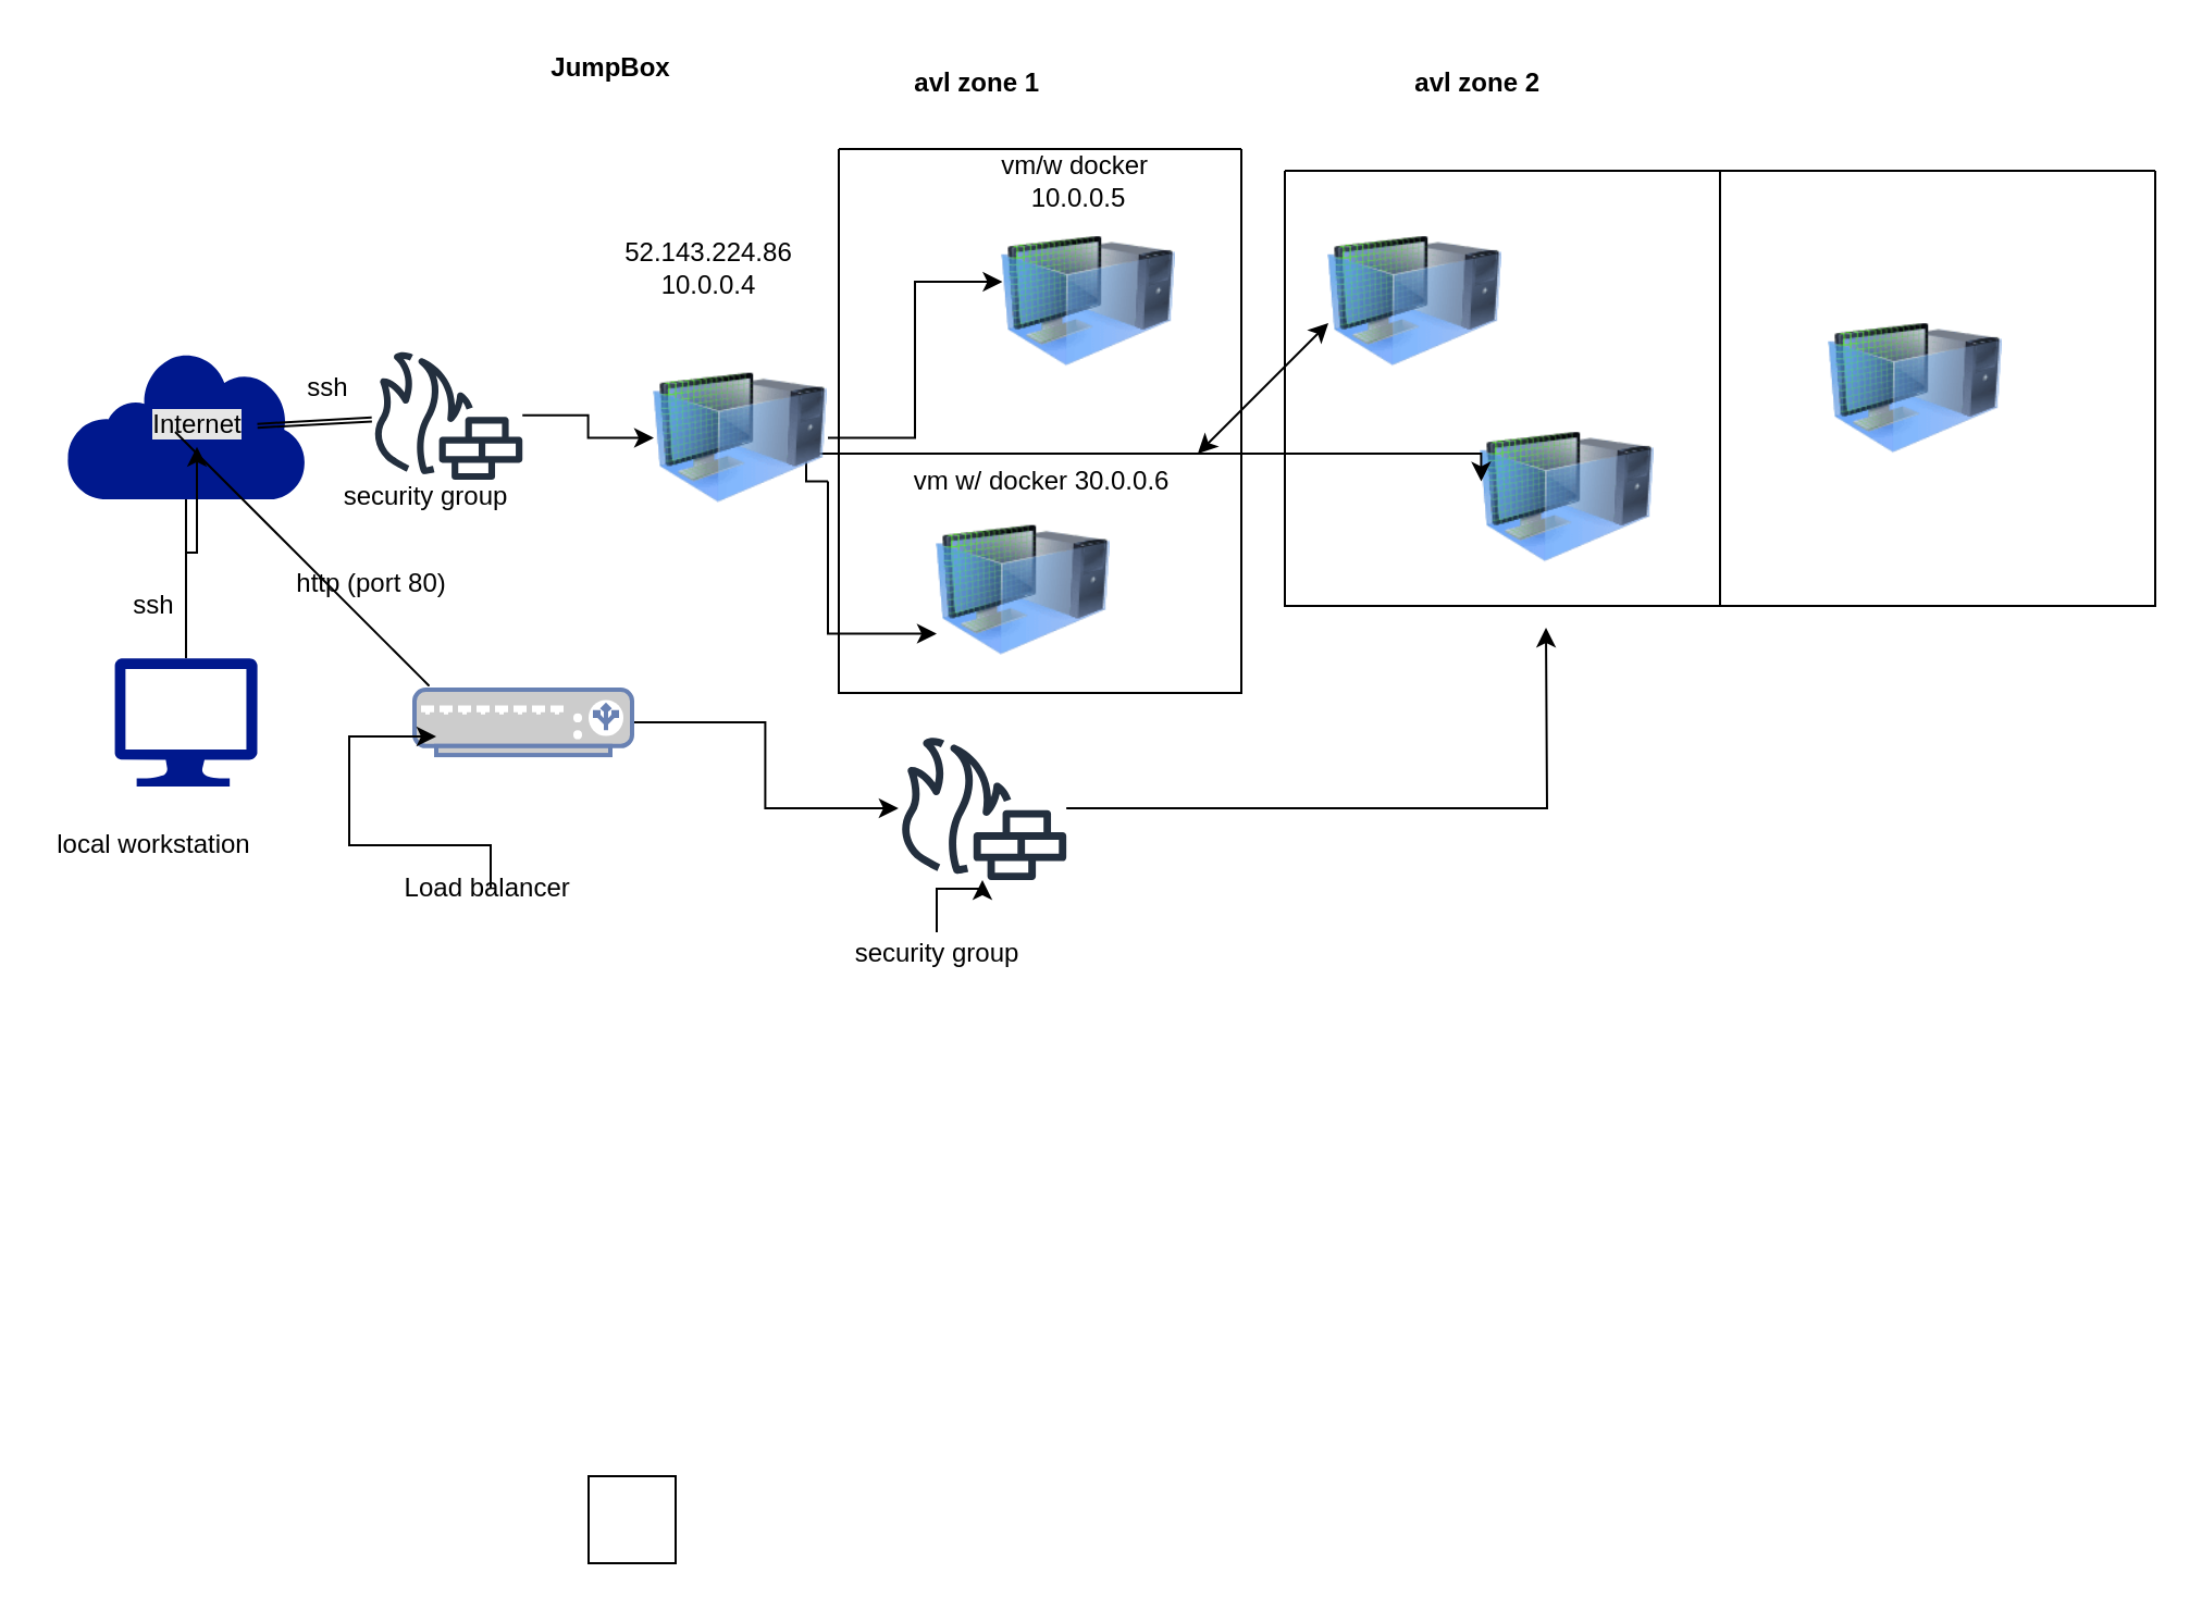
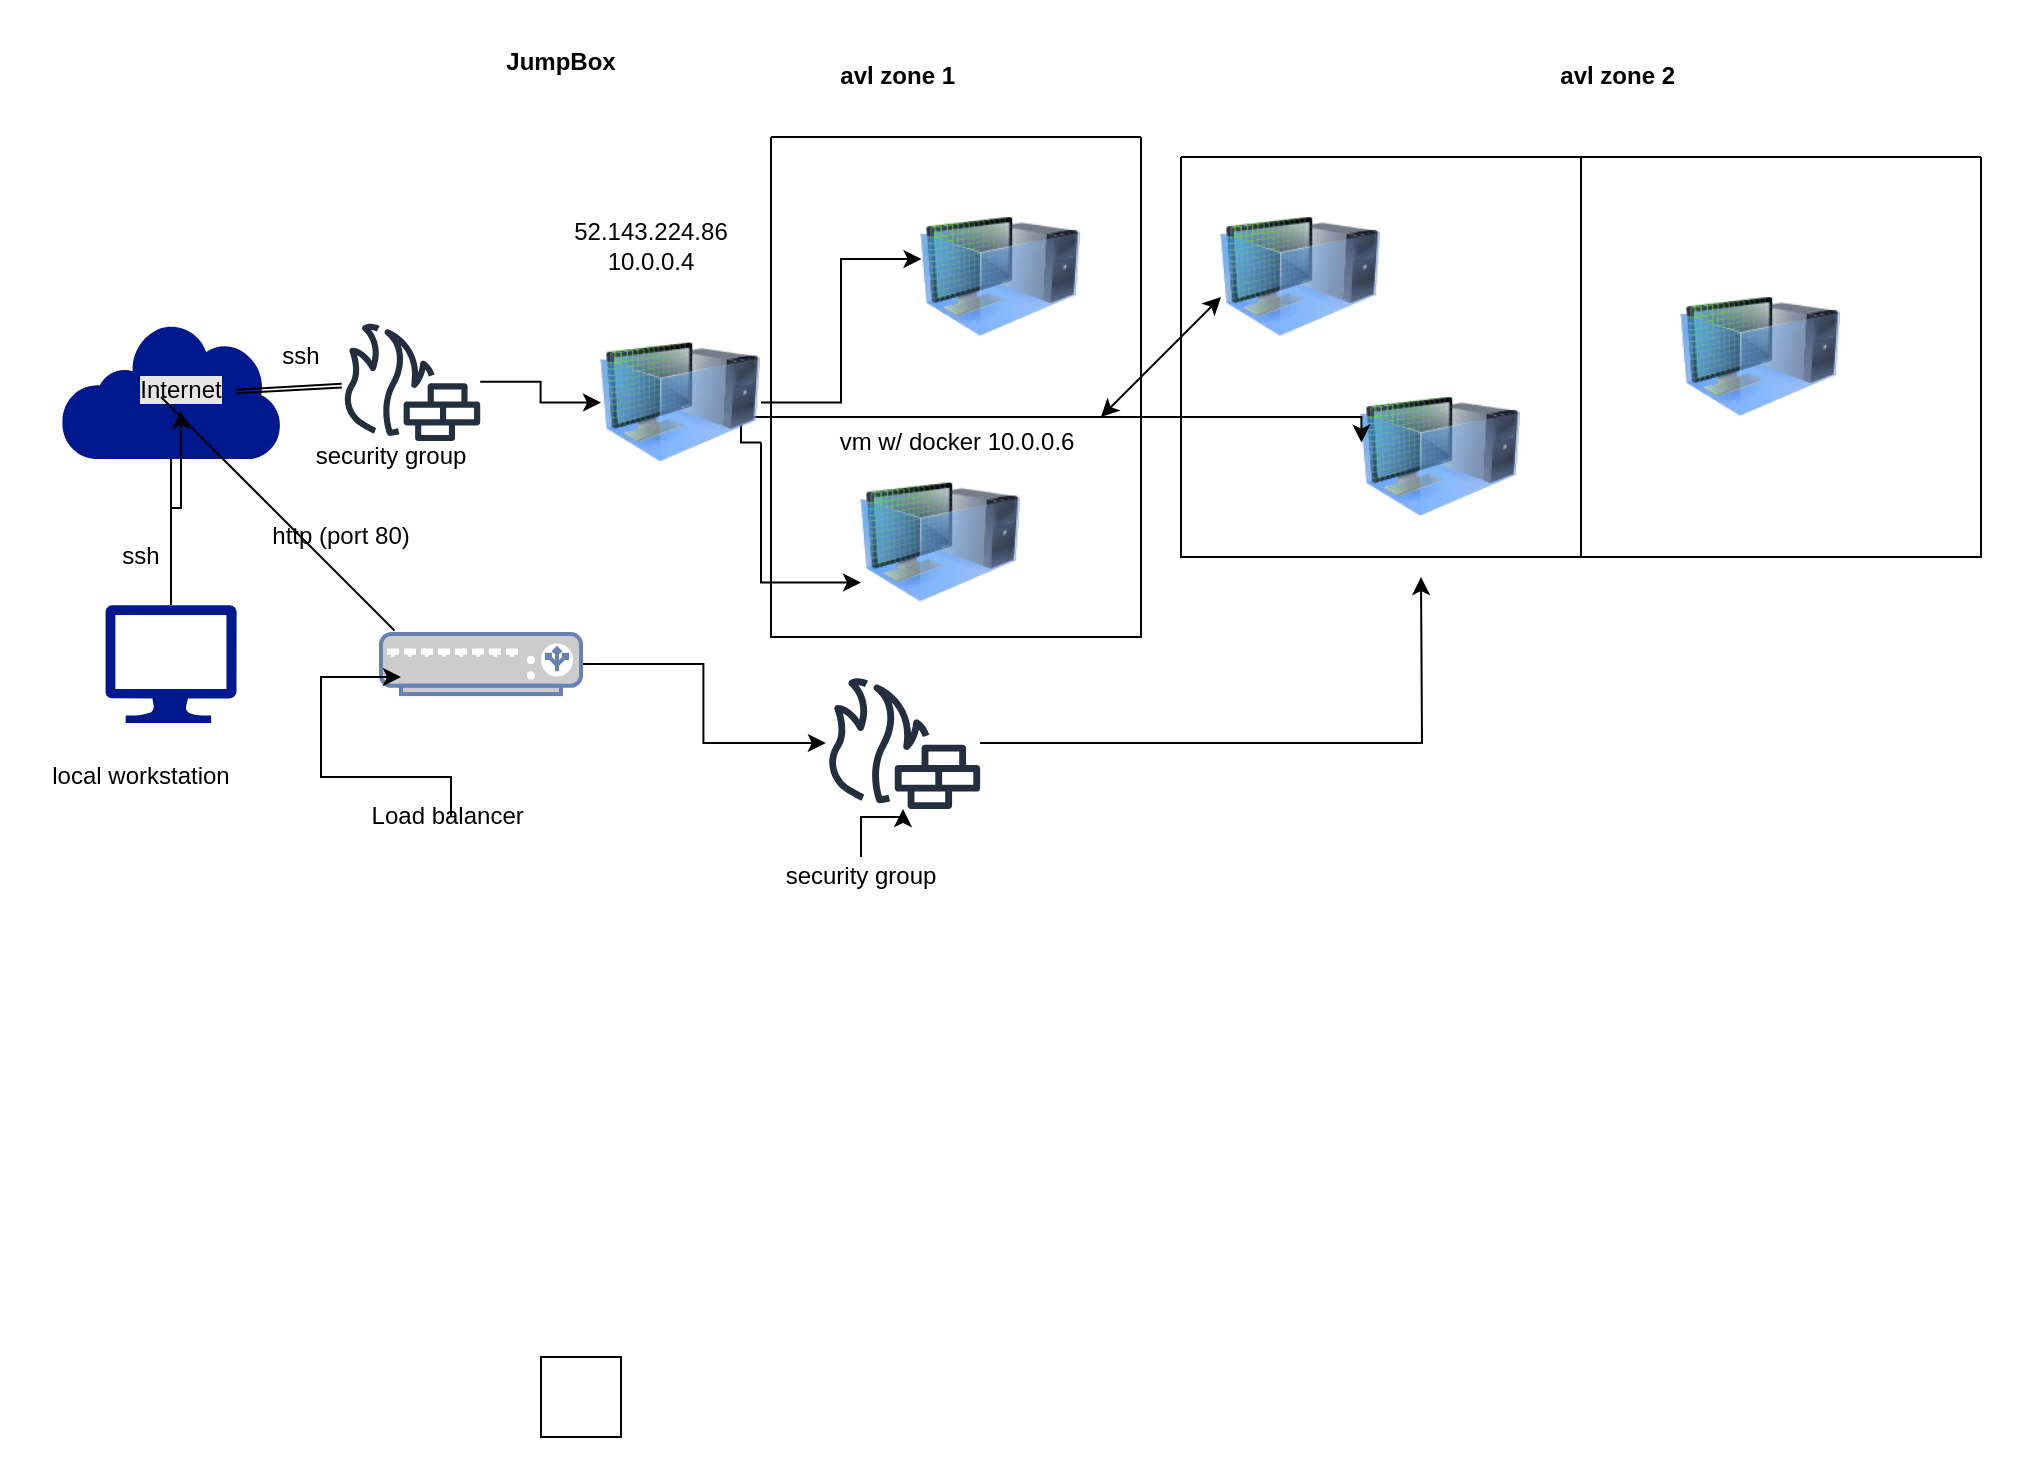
  <mxCell id="0" />
  <mxCell id="1" parent="0" />
  <mxCell id="2" value="" style="aspect=fixed;pointerEvents=1;shadow=0;dashed=0;html=1;strokeColor=none;labelPosition=center;verticalLabelPosition=bottom;verticalAlign=top;align=center;fillColor=#00188D;shape=mxgraph.mscae.enterprise.internet" parent="1" vertex="1"><mxGeometry x="30" y="160.8" width="110" height="68.2" as="geometry" /></mxCell>
  <mxCell id="3" value="" style="edgeStyle=orthogonalEdgeStyle;rounded=0;orthogonalLoop=1;jettySize=auto;html=1;" parent="1" source="4" target="21" edge="1"><mxGeometry relative="1" as="geometry" /></mxCell>
  <mxCell id="4" value="" style="aspect=fixed;pointerEvents=1;shadow=0;dashed=0;html=1;strokeColor=none;labelPosition=center;verticalLabelPosition=bottom;verticalAlign=top;align=center;fillColor=#00188D;shape=mxgraph.azure.computer" parent="1" vertex="1"><mxGeometry x="52.21" y="302.03" width="65.59" height="59.03" as="geometry" /></mxCell>
  <mxCell id="5" style="edgeStyle=orthogonalEdgeStyle;rounded=0;orthogonalLoop=1;jettySize=auto;html=1;" parent="1" source="6" edge="1"><mxGeometry relative="1" as="geometry"><mxPoint x="710" y="288" as="targetPoint" /></mxGeometry></mxCell>
  <mxCell id="6" value="" style="outlineConnect=0;fontColor=#232F3E;gradientColor=none;fillColor=#232F3E;strokeColor=none;dashed=0;verticalLabelPosition=bottom;verticalAlign=top;align=center;html=1;fontSize=12;fontStyle=0;aspect=fixed;pointerEvents=1;shape=mxgraph.aws4.generic_firewall;" parent="1" vertex="1"><mxGeometry x="412" y="338" width="78" height="66" as="geometry" /></mxCell>
  <mxCell id="7" style="edgeStyle=orthogonalEdgeStyle;rounded=0;orthogonalLoop=1;jettySize=auto;html=1;entryX=0;entryY=0.5;entryDx=0;entryDy=0;" parent="1" source="8" target="15" edge="1"><mxGeometry relative="1" as="geometry" /></mxCell>
  <mxCell id="8" value="" style="outlineConnect=0;fontColor=#232F3E;gradientColor=none;fillColor=#232F3E;strokeColor=none;dashed=0;verticalLabelPosition=bottom;verticalAlign=top;align=center;html=1;fontSize=12;fontStyle=0;aspect=fixed;pointerEvents=1;shape=mxgraph.aws4.generic_firewall;" parent="1" vertex="1"><mxGeometry x="170" y="160.8" width="70" height="59.22" as="geometry" /></mxCell>
  <mxCell id="9" value="" style="image;html=1;image=img/lib/clip_art/computers/Virtual_Machine_128x128.png" parent="1" vertex="1"><mxGeometry x="680" y="188" width="80" height="80" as="geometry" /></mxCell>
  <mxCell id="10" value="" style="image;html=1;image=img/lib/clip_art/computers/Virtual_Machine_128x128.png" parent="1" vertex="1"><mxGeometry x="610" y="98" width="80" height="80" as="geometry" /></mxCell>
  <mxCell id="11" value="" style="image;html=1;image=img/lib/clip_art/computers/Virtual_Machine_128x128.png" parent="1" vertex="1"><mxGeometry x="460" y="98" width="80" height="80" as="geometry" /></mxCell>
  <mxCell id="12" style="edgeStyle=orthogonalEdgeStyle;rounded=0;orthogonalLoop=1;jettySize=auto;html=1;entryX=0.003;entryY=0.388;entryDx=0;entryDy=0;entryPerimeter=0;" parent="1" source="15" target="11" edge="1"><mxGeometry relative="1" as="geometry" /></mxCell>
  <mxCell id="13" style="edgeStyle=orthogonalEdgeStyle;rounded=0;orthogonalLoop=1;jettySize=auto;html=1;exitX=1;exitY=0.75;exitDx=0;exitDy=0;entryX=0.003;entryY=0.41;entryDx=0;entryDy=0;entryPerimeter=0;" parent="1" source="15" target="9" edge="1"><mxGeometry relative="1" as="geometry"><Array as="points"><mxPoint x="370" y="221" /><mxPoint x="370" y="208" /><mxPoint x="680" y="208" /></Array></mxGeometry></mxCell>
  <mxCell id="14" style="edgeStyle=orthogonalEdgeStyle;rounded=0;orthogonalLoop=1;jettySize=auto;html=1;entryX=0;entryY=0.75;entryDx=0;entryDy=0;exitX=1;exitY=0.75;exitDx=0;exitDy=0;" parent="1" source="15" target="16" edge="1"><mxGeometry relative="1" as="geometry"><mxPoint x="370" y="298" as="targetPoint" /><mxPoint x="380" y="228" as="sourcePoint" /><Array as="points"><mxPoint x="380" y="291" /></Array></mxGeometry></mxCell>
  <mxCell id="15" value="" style="image;html=1;image=img/lib/clip_art/computers/Virtual_Machine_128x128.png" parent="1" vertex="1"><mxGeometry x="300" y="160.8" width="80" height="80" as="geometry" /></mxCell>
  <mxCell id="16" value="" style="image;html=1;image=img/lib/clip_art/computers/Virtual_Machine_128x128.png" parent="1" vertex="1"><mxGeometry x="430" y="230.8" width="80" height="80" as="geometry" /></mxCell>
  <mxCell id="17" value="" style="image;html=1;image=img/lib/clip_art/computers/Virtual_Machine_128x128.png" parent="1" vertex="1"><mxGeometry x="840" y="138" width="80" height="80" as="geometry" /></mxCell>
  <mxCell id="18" style="edgeStyle=orthogonalEdgeStyle;rounded=0;orthogonalLoop=1;jettySize=auto;html=1;exitX=1;exitY=0.5;exitDx=0;exitDy=0;exitPerimeter=0;" parent="1" source="19" target="6" edge="1"><mxGeometry relative="1" as="geometry" /></mxCell>
  <mxCell id="19" value="" style="fontColor=#0066CC;verticalAlign=top;verticalLabelPosition=bottom;labelPosition=center;align=center;html=1;outlineConnect=0;fillColor=#CCCCCC;strokeColor=#6881B3;gradientColor=none;gradientDirection=north;strokeWidth=2;shape=mxgraph.networks.load_balancer;" parent="1" vertex="1"><mxGeometry x="190" y="316.54" width="100" height="30" as="geometry" /></mxCell>
  <mxCell id="20" value="" style="endArrow=none;html=1;" parent="1" source="2" edge="1"><mxGeometry width="50" height="50" relative="1" as="geometry"><mxPoint x="85" y="279" as="sourcePoint" /><mxPoint x="85" y="299.711" as="targetPoint" /></mxGeometry></mxCell>
  <mxCell id="21" value="&lt;span style=&quot;background-color: rgb(230 , 230 , 230)&quot;&gt;Internet&lt;/span&gt;" style="text;html=1;align=center;verticalAlign=middle;resizable=0;points=[];autosize=1;strokeColor=none;" parent="1" vertex="1"><mxGeometry x="60" y="184.9" width="60" height="20" as="geometry" /></mxCell>
  <mxCell id="22" value="ssh" style="text;html=1;align=center;verticalAlign=middle;resizable=0;points=[];autosize=1;strokeColor=none;" parent="1" vertex="1"><mxGeometry x="55" y="268" width="30" height="20" as="geometry" /></mxCell>
  <mxCell id="23" value="local workstation" style="text;html=1;align=center;verticalAlign=middle;resizable=0;points=[];autosize=1;strokeColor=none;" parent="1" vertex="1"><mxGeometry x="20" y="378" width="100" height="20" as="geometry" /></mxCell>
  <mxCell id="24" value="" style="shape=link;html=1;width=-1.765;" parent="1" target="8" edge="1"><mxGeometry width="100" relative="1" as="geometry"><mxPoint x="117.8" y="195.21" as="sourcePoint" /><mxPoint x="170" y="195" as="targetPoint" /></mxGeometry></mxCell>
  <mxCell id="25" value="" style="endArrow=none;html=1;" parent="1" edge="1"><mxGeometry width="50" height="50" relative="1" as="geometry"><mxPoint x="80" y="198" as="sourcePoint" /><mxPoint x="180" y="298" as="targetPoint" /><Array as="points"><mxPoint x="200" y="318" /></Array></mxGeometry></mxCell>
  <mxCell id="26" value="" style="endArrow=classic;startArrow=classic;html=1;" parent="1" edge="1"><mxGeometry width="50" height="50" relative="1" as="geometry"><mxPoint x="550" y="208" as="sourcePoint" /><mxPoint x="610" y="148" as="targetPoint" /></mxGeometry></mxCell>
  <mxCell id="27" value="" style="whiteSpace=wrap;html=1;aspect=fixed;" parent="1" vertex="1"><mxGeometry x="270" y="678" width="40" height="40" as="geometry" /></mxCell>
  <mxCell id="28" value="http (port 80)" style="text;html=1;align=center;verticalAlign=middle;resizable=0;points=[];autosize=1;strokeColor=none;" parent="1" vertex="1"><mxGeometry x="130" y="258" width="80" height="20" as="geometry" /></mxCell>
  <mxCell id="29" value="ssh" style="text;html=1;align=center;verticalAlign=middle;resizable=0;points=[];autosize=1;strokeColor=none;" parent="1" vertex="1"><mxGeometry x="135" y="168" width="30" height="20" as="geometry" /></mxCell>
  <mxCell id="30" value="JumpBox" style="text;html=1;align=center;verticalAlign=middle;resizable=0;points=[];autosize=1;strokeColor=none;fontStyle=1" parent="1" vertex="1"><mxGeometry x="245" y="20.8" width="70" height="20" as="geometry" /></mxCell>
  <mxCell id="31" value="" style="edgeStyle=orthogonalEdgeStyle;rounded=0;orthogonalLoop=1;jettySize=auto;html=1;" parent="1" edge="1"><mxGeometry relative="1" as="geometry"><mxPoint x="225" y="408" as="sourcePoint" /><mxPoint x="200" y="338" as="targetPoint" /><Array as="points"><mxPoint x="225" y="388" /><mxPoint x="160" y="388" /><mxPoint x="160" y="338" /></Array></mxGeometry></mxCell>
  <mxCell id="32" value="Load balancer&amp;nbsp;" style="text;html=1;align=center;verticalAlign=middle;resizable=0;points=[];autosize=1;strokeColor=none;" parent="1" vertex="1"><mxGeometry x="180" y="398" width="90" height="20" as="geometry" /></mxCell>
  <mxCell id="33" value="52.143.224.86&lt;br&gt;10.0.0.4" style="text;html=1;align=center;verticalAlign=middle;resizable=0;points=[];autosize=1;strokeColor=none;" parent="1" vertex="1"><mxGeometry x="280" y="108" width="90" height="30" as="geometry" /></mxCell>
  <mxCell id="34" value="security group" style="text;html=1;align=center;verticalAlign=middle;resizable=0;points=[];autosize=1;strokeColor=none;" parent="1" vertex="1"><mxGeometry x="150" y="218" width="90" height="20" as="geometry" /></mxCell>
- <mxCell id="35" value="vm/w docker&amp;nbsp;&lt;br&gt;10.0.0.5" style="text;html=1;align=center;verticalAlign=middle;resizable=0;points=[];autosize=1;strokeColor=none;" parent="1" vertex="1"><mxGeometry x="450" y="68" width="90" height="30" as="geometry" /></mxCell>
  <mxCell id="36" value="" style="edgeStyle=orthogonalEdgeStyle;rounded=0;orthogonalLoop=1;jettySize=auto;html=1;" parent="1" source="37" target="6" edge="1"><mxGeometry relative="1" as="geometry" /></mxCell>
  <mxCell id="37" value="security group" style="text;html=1;align=center;verticalAlign=middle;resizable=0;points=[];autosize=1;strokeColor=none;" parent="1" vertex="1"><mxGeometry x="385" y="428" width="90" height="20" as="geometry" /></mxCell>
  <mxCell id="38" value="" style="swimlane;startSize=0;" parent="1" vertex="1"><mxGeometry x="385" y="68" width="185" height="250" as="geometry" /></mxCell>
- <mxCell id="39" value="vm w/ docker 30.0.0.6" style="text;html=1;align=center;verticalAlign=middle;resizable=0;points=[];autosize=1;strokeColor=none;" parent="38" vertex="1"><mxGeometry x="27.5" y="142.8" width="130" height="20" as="geometry" /></mxCell>
+ <mxCell id="39" value="vm w/ docker 10.0.0.6" style="text;html=1;align=center;verticalAlign=middle;resizable=0;points=[];autosize=1;strokeColor=none;" parent="38" vertex="1"><mxGeometry x="27.5" y="142.8" width="130" height="20" as="geometry" /></mxCell>
  <mxCell id="40" value="avl zone 1&amp;nbsp;" style="text;html=1;align=center;verticalAlign=middle;resizable=0;points=[];autosize=1;strokeColor=none;fontStyle=1" parent="1" vertex="1"><mxGeometry x="410" y="28" width="80" height="20" as="geometry" /></mxCell>
  <mxCell id="41" value="" style="swimlane;startSize=0;" parent="1" vertex="1"><mxGeometry x="590" y="78" width="200" height="200" as="geometry" /></mxCell>
- <mxCell id="42" value="avl zone 2&amp;nbsp;" style="text;html=1;align=center;verticalAlign=middle;resizable=0;points=[];autosize=1;strokeColor=none;fontStyle=1" parent="1" vertex="1"><mxGeometry x="640" y="28" width="80" height="20" as="geometry" /></mxCell>
+ <mxCell id="42" value="avl zone 2&amp;nbsp;" style="text;html=1;align=center;verticalAlign=middle;resizable=0;points=[];autosize=1;strokeColor=none;fontStyle=1" parent="1" vertex="1"><mxGeometry x="770" y="28" width="80" height="20" as="geometry" /></mxCell>
  <mxCell id="43" value="" style="swimlane;startSize=0;" parent="1" vertex="1"><mxGeometry x="790" y="78" width="200" height="200" as="geometry" /></mxCell>
